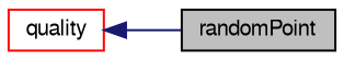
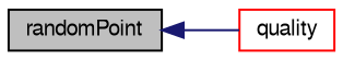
  digraph {
    rankdir=LR
    node [fontname=FreeSans fontsize=10 shape=record]
    n1 [color=black fillcolor=grey75 fontcolor=black height=0.2 label=randomPoint style=filled width=0.4]
    n2 [color=red height=0.2 label=quality width=0.4]
-   n2 -> n1 [color=midnightblue dir=back fontname=FreeSans fontsize=10 labelfontname=FreeSans labelfontsize=10 style=solid]
+   n1 -> n2 [color=midnightblue dir=back fontname=FreeSans fontsize=10 labelfontname=FreeSans labelfontsize=10 style=solid]
  }
